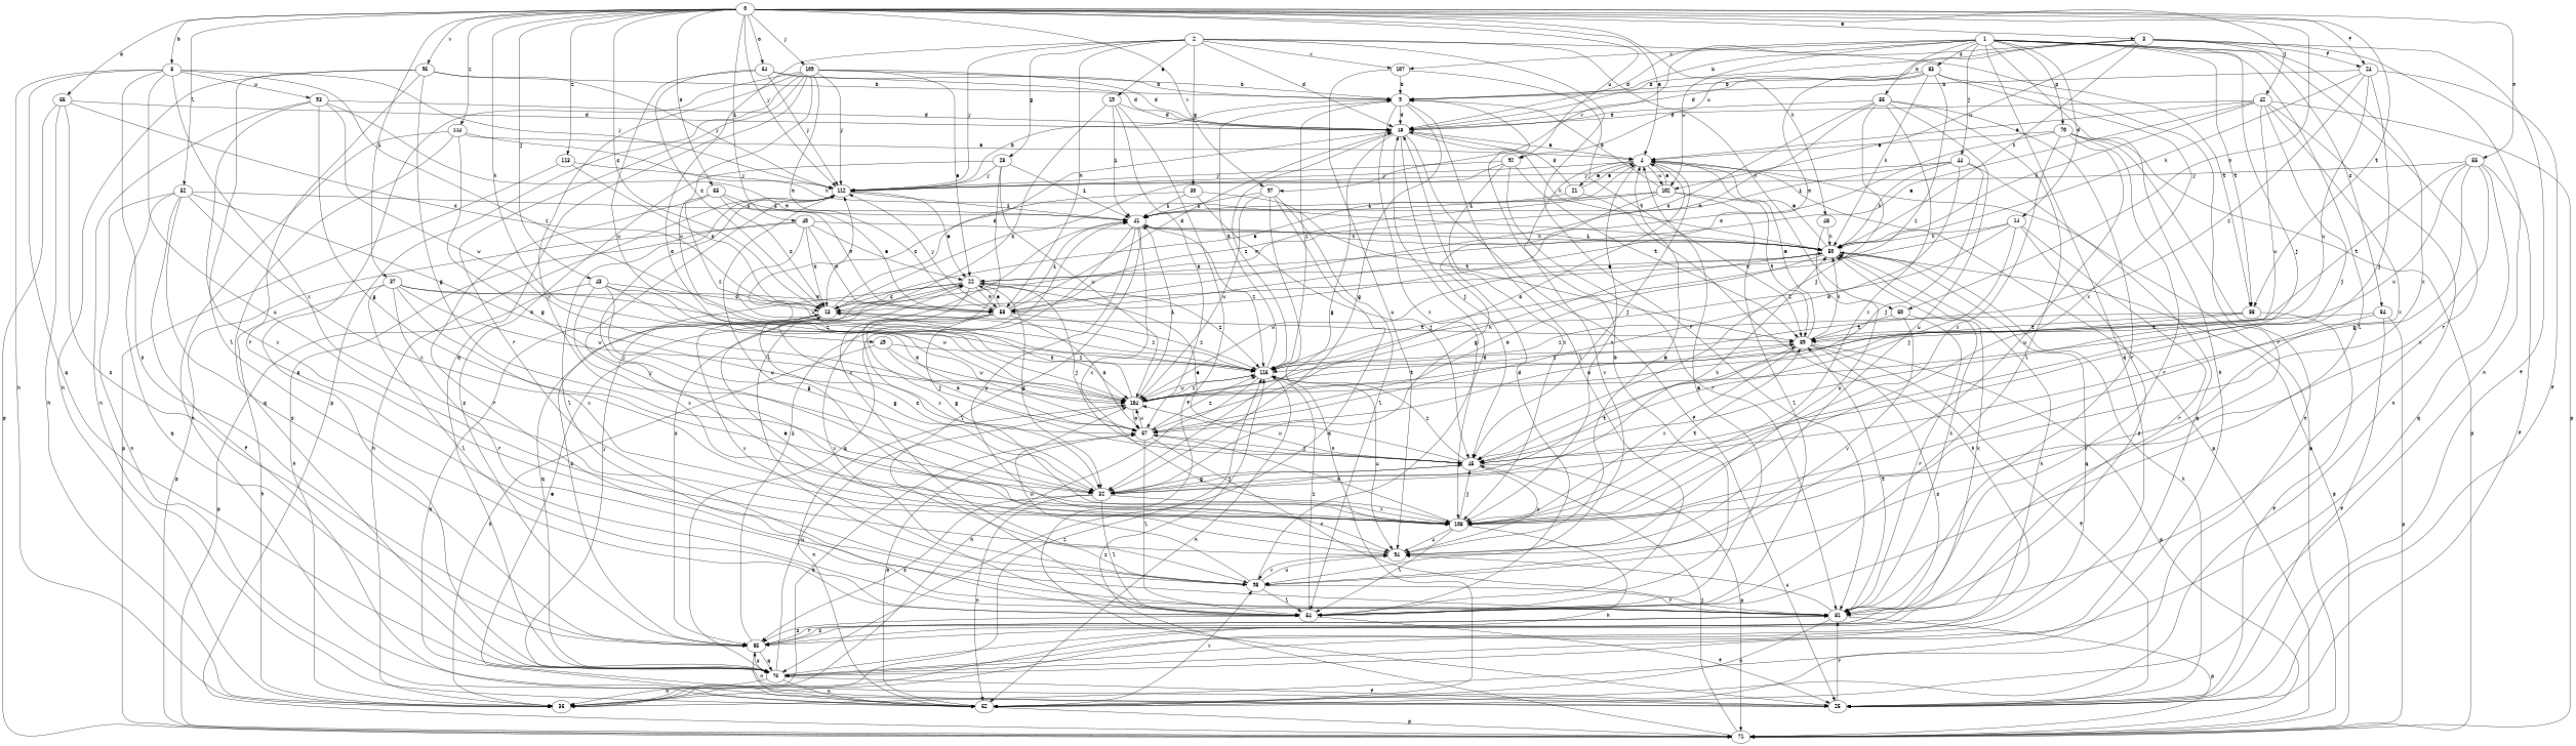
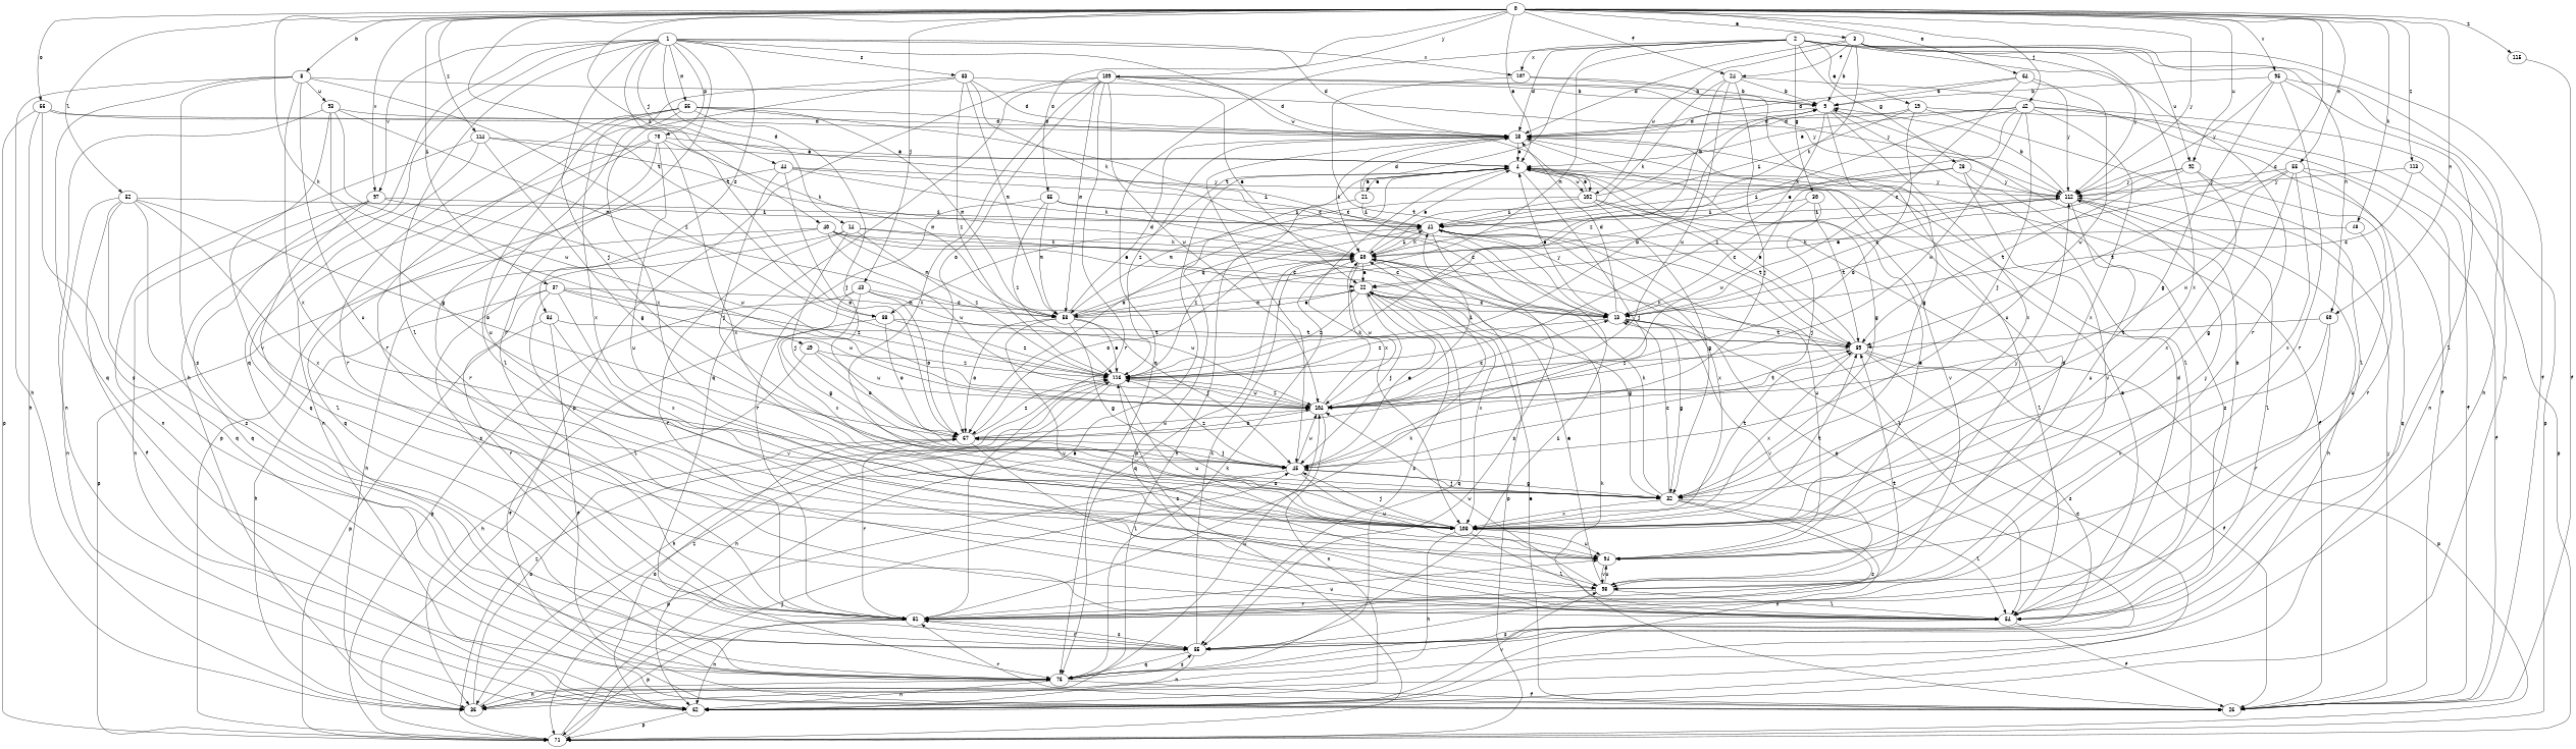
  strict digraph {
    fontname="DejaVu Sans Mono"
    node [fontname="DejaVu Sans Mono"]
    edge [fontname="DejaVu Sans Mono"]
    0
    3
    4
    8
    13
    24
    37
    40
    42
    43
    48
    49
    52
    55
    60
    64
    65
    66
    88
    92
    95
    97
    109
    112
    113
    114
+   115
    18
    102
    9
    26
    50
    62
    108
    45
    21
    67
    71
    98
    36
    76
    85
    93
    94
    116
    32
    89
    104
    54
    81
    58
    22
    41
    1
    14
    44
    56
    70
    83
    84
    107
    2
    19
    28
    30
    0 -> 3 [label=a]
    0 -> 4 [label=a]
    0 -> 8 [label=b]
    0 -> 13 [label=c]
    0 -> 24 [label=f]
    0 -> 37 [label=i]
    0 -> 40 [label=i]
    0 -> 42 [label=j]
    0 -> 43 [label=j]
    0 -> 48 [label=k]
    0 -> 49 [label=k]
    0 -> 52 [label=l]
    0 -> 55 [label=m]
    0 -> 60 [label=n]
    0 -> 64 [label=o]
    0 -> 65 [label=o]
    0 -> 66 [label=o]
    0 -> 88 [label=t]
    0 -> 92 [label=u]
    0 -> 95 [label=v]
    0 -> 97 [label=v]
    0 -> 109 [label=y]
    0 -> 112 [label=y]
    0 -> 113 [label=z]
    0 -> 114 [label=z]
+   0 -> 115 [label=z]
    3 -> 24 [label=f]
    3 -> 92 [label=u]
    3 -> 18 [label=d]
    3 -> 102 [label=w]
    3 -> 9 [label=b]
    3 -> 26 [label=f]
    3 -> 50 [label=k]
    3 -> 62 [label=n]
    3 -> 108 [label=x]
    4 -> 112 [label=y]
    4 -> 102 [label=w]
    4 -> 108 [label=x]
    4 -> 45 [label=j]
    4 -> 21 [label=e]
    4 -> 67 [label=o]
    4 -> 71 [label=p]
    4 -> 98 [label=v]
    8 -> 112 [label=y]
    8 -> 108 [label=x]
    8 -> 36 [label=h]
    8 -> 76 [label=q]
    8 -> 85 [label=s]
    8 -> 93 [label=u]
    8 -> 94 [label=u]
    8 -> 116 [label=z]
    13 -> 4 [label=a]
    13 -> 18 [label=d]
    13 -> 98 [label=v]
    13 -> 116 [label=z]
    13 -> 32 [label=g]
    13 -> 89 [label=t]
    24 -> 9 [label=b]
    24 -> 26 [label=f]
    24 -> 50 [label=k]
    24 -> 45 [label=j]
    24 -> 116 [label=z]
    24 -> 104 [label=w]
    37 -> 108 [label=x]
    37 -> 36 [label=h]
    37 -> 116 [label=z]
    37 -> 104 [label=w]
    37 -> 54 [label=l]
    37 -> 81 [label=r]
    37 -> 58 [label=m]
    40 -> 13 [label=c]
    40 -> 50 [label=k]
    40 -> 71 [label=p]
    40 -> 36 [label=h]
    40 -> 104 [label=w]
    40 -> 58 [label=m]
    40 -> 22 [label=e]
    42 -> 4 [label=a]
    42 -> 18 [label=d]
    42 -> 50 [label=k]
    42 -> 62 [label=n]
    42 -> 108 [label=x]
    42 -> 45 [label=j]
    42 -> 71 [label=p]
    42 -> 104 [label=w]
    42 -> 22 [label=e]
    43 -> 13 [label=c]
    43 -> 108 [label=x]
    43 -> 67 [label=o]
    43 -> 71 [label=p]
    43 -> 32 [label=g]
    43 -> 104 [label=w]
    48 -> 50 [label=k]
    48 -> 94 [label=u]
    49 -> 67 [label=o]
    49 -> 36 [label=h]
    49 -> 116 [label=z]
    49 -> 104 [label=w]
    52 -> 26 [label=f]
    52 -> 62 [label=n]
    52 -> 108 [label=x]
    52 -> 67 [label=o]
    52 -> 76 [label=q]
    52 -> 85 [label=s]
    52 -> 41 [label=i]
    55 -> 112 [label=y]
    55 -> 26 [label=f]
    55 -> 108 [label=x]
    55 -> 76 [label=q]
    55 -> 32 [label=g]
    55 -> 89 [label=t]
    55 -> 104 [label=w]
    60 -> 98 [label=v]
    60 -> 89 [label=t]
    60 -> 81 [label=r]
    64 -> 13 [label=c]
    64 -> 112 [label=y]
    64 -> 18 [label=d]
    64 -> 9 [label=b]
    64 -> 104 [label=w]
    65 -> 13 [label=c]
    65 -> 116 [label=z]
    65 -> 81 [label=r]
    65 -> 58 [label=m]
    65 -> 41 [label=i]
    66 -> 13 [label=c]
    66 -> 18 [label=d]
    66 -> 71 [label=p]
    66 -> 36 [label=h]
    66 -> 85 [label=s]
    88 -> 26 [label=f]
    88 -> 67 [label=o]
    88 -> 116 [label=z]
    88 -> 89 [label=t]
    92 -> 13 [label=c]
    92 -> 112 [label=y]
    92 -> 108 [label=x]
    92 -> 89 [label=t]
    92 -> 81 [label=r]
    95 -> 112 [label=y]
    95 -> 9 [label=b]
    95 -> 36 [label=h]
    95 -> 32 [label=g]
    95 -> 54 [label=l]
    95 -> 81 [label=r]
    97 -> 62 [label=n]
    97 -> 76 [label=q]
    97 -> 104 [label=w]
    97 -> 54 [label=l]
    97 -> 41 [label=i]
    109 -> 112 [label=y]
    109 -> 18 [label=d]
    109 -> 9 [label=b]
    109 -> 108 [label=x]
    109 -> 67 [label=o]
    109 -> 71 [label=p]
    109 -> 76 [label=q]
    109 -> 104 [label=w]
    109 -> 81 [label=r]
    109 -> 58 [label=m]
    109 -> 22 [label=e]
    112 -> 9 [label=b]
    112 -> 36 [label=h]
    112 -> 94 [label=u]
    112 -> 54 [label=l]
    112 -> 22 [label=e]
    112 -> 41 [label=i]
    113 -> 13 [label=c]
    113 -> 112 [label=y]
    113 -> 71 [label=p]
    114 -> 4 [label=a]
    114 -> 50 [label=k]
    114 -> 62 [label=n]
    114 -> 76 [label=q]
    114 -> 32 [label=g]
+   115 -> 26 [label=f]
    18 -> 4 [label=a]
    18 -> 26 [label=f]
    18 -> 50 [label=k]
    18 -> 45 [label=j]
    18 -> 116 [label=z]
    18 -> 32 [label=g]
    102 -> 4 [label=a]
    102 -> 9 [label=b]
    102 -> 32 [label=g]
    102 -> 89 [label=t]
    102 -> 54 [label=l]
    102 -> 58 [label=m]
    102 -> 41 [label=i]
    9 -> 18 [label=d]
    9 -> 108 [label=x]
    9 -> 116 [label=z]
    9 -> 32 [label=g]
    9 -> 54 [label=l]
    26 -> 112 [label=y]
    26 -> 50 [label=k]
    26 -> 81 [label=r]
    26 -> 22 [label=e]
    50 -> 4 [label=a]
    50 -> 67 [label=o]
    50 -> 71 [label=p]
    50 -> 76 [label=q]
    50 -> 104 [label=w]
    50 -> 22 [label=e]
    50 -> 41 [label=i]
    62 -> 13 [label=c]
    62 -> 67 [label=o]
    62 -> 71 [label=p]
    62 -> 98 [label=v]
    108 -> 112 [label=y]
    108 -> 45 [label=j]
    108 -> 67 [label=o]
    108 -> 36 [label=h]
    108 -> 94 [label=u]
    108 -> 89 [label=t]
    108 -> 54 [label=l]
    45 -> 71 [label=p]
    45 -> 94 [label=u]
    45 -> 116 [label=z]
    45 -> 32 [label=g]
    45 -> 104 [label=w]
    45 -> 22 [label=e]
    21 -> 4 [label=a]
    21 -> 18 [label=d]
    21 -> 36 [label=h]
    21 -> 41 [label=i]
    67 -> 45 [label=j]
    67 -> 116 [label=z]
    67 -> 104 [label=w]
    67 -> 54 [label=l]
    67 -> 81 [label=r]
    71 -> 4 [label=a]
    71 -> 45 [label=j]
    71 -> 116 [label=z]
    98 -> 18 [label=d]
    98 -> 94 [label=u]
    98 -> 104 [label=w]
    98 -> 54 [label=l]
    98 -> 81 [label=r]
    98 -> 22 [label=e]
    36 -> 67 [label=o]
    36 -> 116 [label=z]
    76 -> 26 [label=f]
    76 -> 50 [label=k]
    76 -> 62 [label=n]
    76 -> 36 [label=h]
    76 -> 85 [label=s]
    76 -> 104 [label=w]
    85 -> 50 [label=k]
    85 -> 62 [label=n]
    85 -> 76 [label=q]
    85 -> 81 [label=r]
    85 -> 41 [label=i]
    93 -> 18 [label=d]
    93 -> 62 [label=n]
    93 -> 98 [label=v]
    93 -> 32 [label=g]
    93 -> 104 [label=w]
    93 -> 58 [label=m]
    94 -> 4 [label=a]
    94 -> 112 [label=y]
    94 -> 98 [label=v]
    116 -> 9 [label=b]
    116 -> 62 [label=n]
    116 -> 36 [label=h]
    116 -> 94 [label=u]
    116 -> 104 [label=w]
    32 -> 13 [label=c]
    32 -> 50 [label=k]
    32 -> 62 [label=n]
    32 -> 108 [label=x]
    32 -> 45 [label=j]
    32 -> 85 [label=s]
    32 -> 89 [label=t]
    32 -> 54 [label=l]
    89 -> 4 [label=a]
    89 -> 26 [label=f]
    89 -> 50 [label=k]
    89 -> 108 [label=x]
    89 -> 71 [label=p]
    89 -> 85 [label=s]
    89 -> 116 [label=z]
    104 -> 13 [label=c]
    104 -> 50 [label=k]
    104 -> 62 [label=n]
    104 -> 67 [label=o]
    104 -> 116 [label=z]
    104 -> 89 [label=t]
    104 -> 41 [label=i]
    54 -> 4 [label=a]
    54 -> 18 [label=d]
    54 -> 9 [label=b]
    54 -> 26 [label=f]
    54 -> 85 [label=s]
    54 -> 116 [label=z]
    81 -> 50 [label=k]
    81 -> 62 [label=n]
    81 -> 71 [label=p]
    81 -> 85 [label=s]
    81 -> 94 [label=u]
    81 -> 89 [label=t]
    58 -> 112 [label=y]
    58 -> 18 [label=d]
    58 -> 45 [label=j]
    58 -> 67 [label=o]
    58 -> 98 [label=v]
-   58 -> 116 [label=z]
+   58 -> 116 [label=e]
    58 -> 32 [label=g]
    58 -> 22 [label=e]
-   58 -> 41 [label=i]
+   58 -> 41 [label=q]
    22 -> 13 [label=c]
    22 -> 108 [label=x]
    22 -> 45 [label=j]
    22 -> 76 [label=q]
    22 -> 85 [label=s]
    22 -> 116 [label=z]
    22 -> 32 [label=g]
    22 -> 58 [label=m]
    41 -> 50 [label=k]
    41 -> 108 [label=x]
    41 -> 76 [label=q]
    41 -> 85 [label=s]
    41 -> 94 [label=u]
    41 -> 116 [label=z]
    41 -> 54 [label=l]
    1 -> 88 [label=t]
    1 -> 97 [label=v]
    1 -> 18 [label=d]
    1 -> 102 [label=w]
    1 -> 45 [label=j]
    1 -> 36 [label=h]
    1 -> 76 [label=q]
    1 -> 54 [label=l]
    1 -> 81 [label=r]
    1 -> 14 [label=d]
    1 -> 44 [label=j]
    1 -> 56 [label=m]
    1 -> 70 [label=p]
    1 -> 83 [label=s]
    1 -> 84 [label=s]
    1 -> 107 [label=x]
    14 -> 13 [label=c]
    14 -> 50 [label=k]
    14 -> 45 [label=j]
    14 -> 85 [label=s]
    14 -> 116 [label=z]
    14 -> 81 [label=r]
    44 -> 112 [label=y]
    44 -> 50 [label=k]
    44 -> 45 [label=j]
    44 -> 67 [label=o]
    44 -> 76 [label=q]
    44 -> 41 [label=i]
    56 -> 13 [label=c]
    56 -> 18 [label=d]
    56 -> 108 [label=x]
    56 -> 45 [label=j]
    56 -> 94 [label=u]
    56 -> 54 [label=l]
    56 -> 81 [label=r]
    56 -> 58 [label=m]
    70 -> 4 [label=a]
    70 -> 62 [label=n]
    70 -> 108 [label=x]
    70 -> 71 [label=p]
    70 -> 94 [label=u]
    70 -> 81 [label=r]
    70 -> 58 [label=m]
    83 -> 18 [label=d]
    83 -> 9 [label=b]
    83 -> 50 [label=k]
    83 -> 108 [label=x]
    83 -> 116 [label=z]
    83 -> 81 [label=r]
    83 -> 58 [label=m]
    84 -> 26 [label=f]
    84 -> 71 [label=p]
    84 -> 98 [label=v]
    84 -> 89 [label=t]
    107 -> 9 [label=b]
    107 -> 94 [label=u]
    107 -> 89 [label=t]
    2 -> 60 [label=n]
    2 -> 88 [label=t]
    2 -> 112 [label=y]
    2 -> 18 [label=d]
    2 -> 76 [label=q]
    2 -> 81 [label=r]
    2 -> 58 [label=m]
    2 -> 107 [label=x]
    2 -> 19 [label=e]
    2 -> 28 [label=g]
    2 -> 30 [label=g]
    19 -> 18 [label=d]
    19 -> 26 [label=f]
    19 -> 67 [label=o]
    19 -> 54 [label=l]
    19 -> 41 [label=i]
    28 -> 112 [label=y]
    28 -> 98 [label=v]
    28 -> 85 [label=s]
    28 -> 104 [label=w]
    28 -> 41 [label=i]
    30 -> 13 [label=c]
    30 -> 45 [label=j]
    30 -> 89 [label=t]
    30 -> 41 [label=i]
  }
